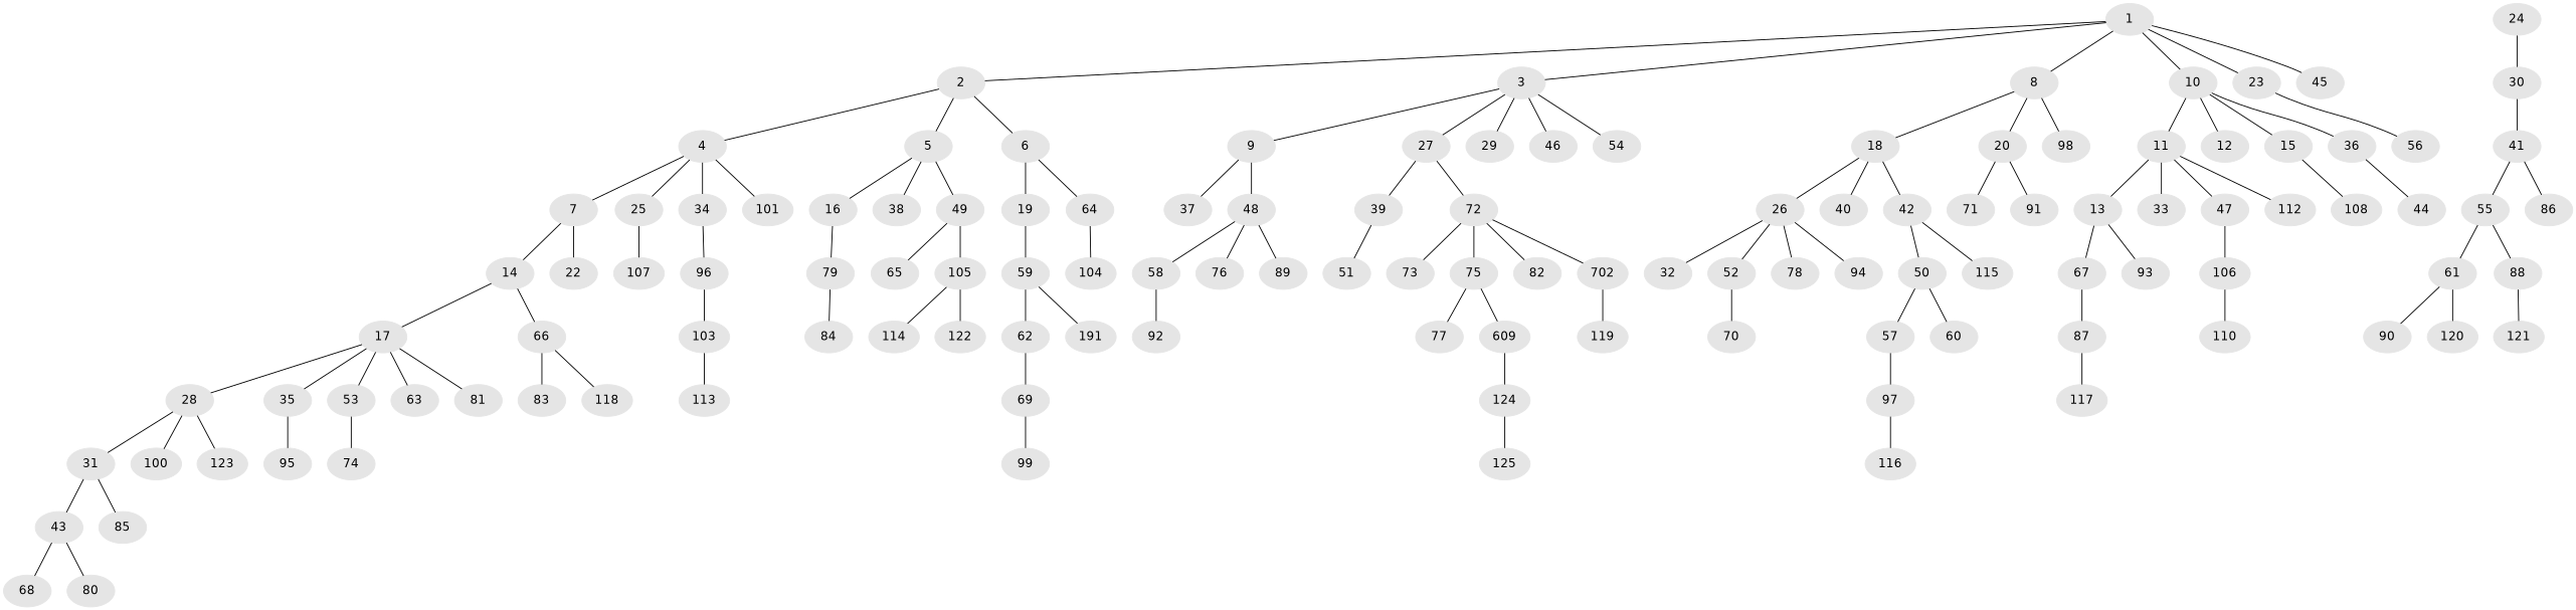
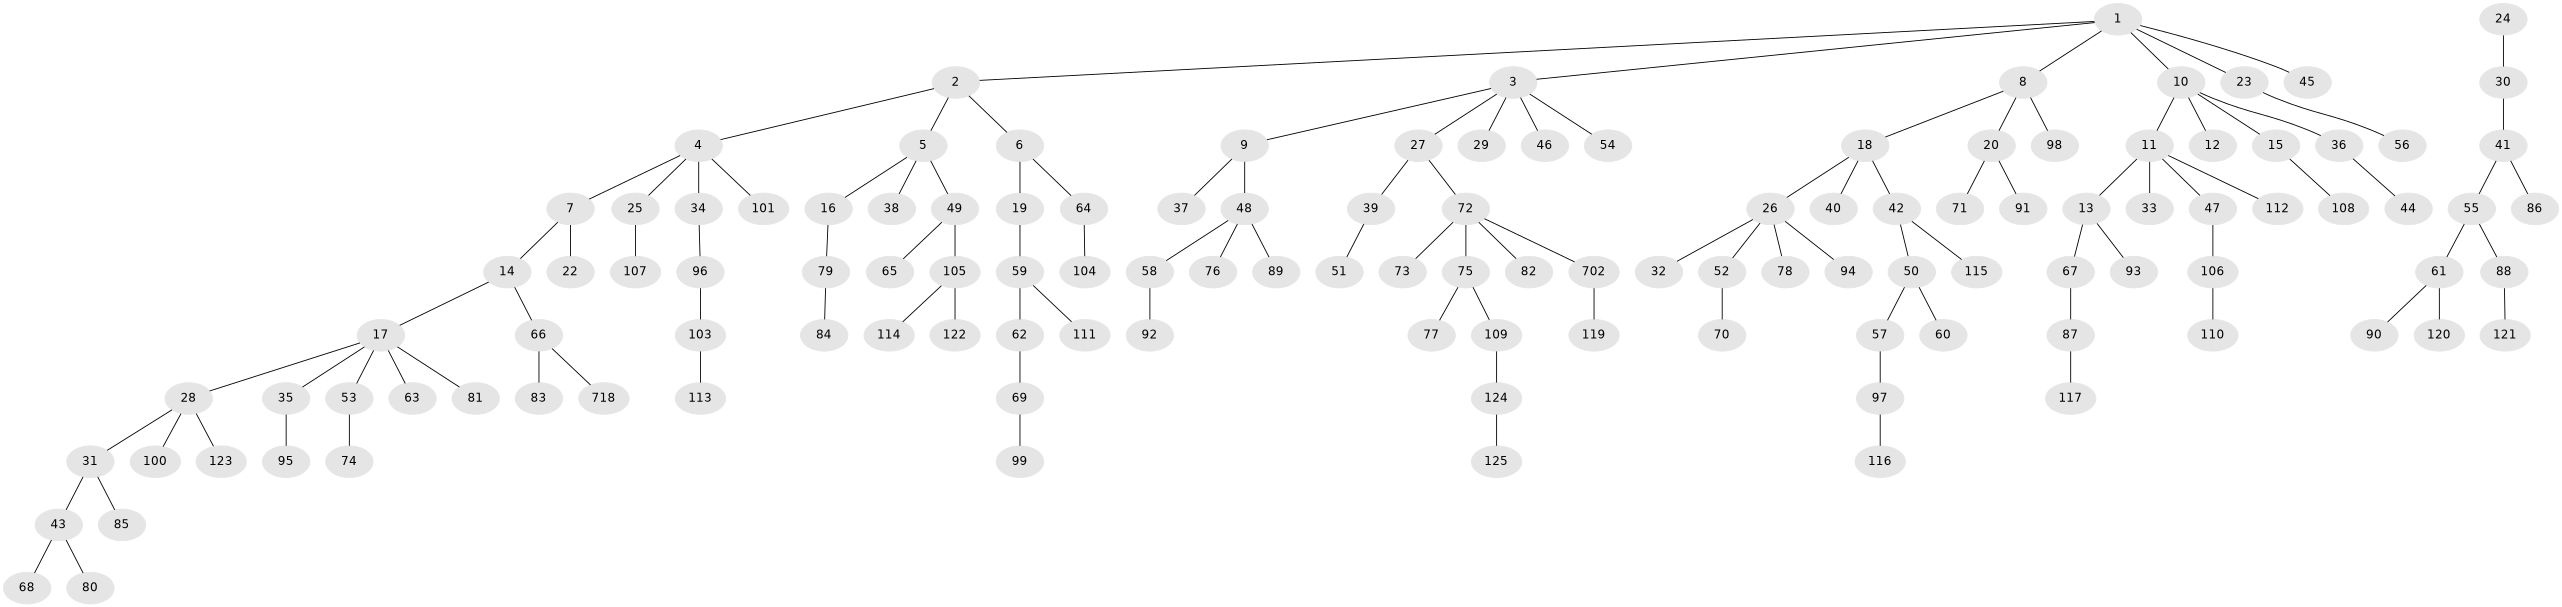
  graph {
    fontname="DejaVu Sans"
    node [color=gray90 fontname="DejaVu Sans" style=filled]
    edge [fontname="DejaVu Sans"]
    1
    2
    3
    8
    10
    23
    45
    4
    5
    6
    9
    27
    29
    46
    54
    18
    20
    98
    11
    12
    15
    36
    56
    7
    25
    34
    101
    16
    38
    49
    19
    64
    37
    48
    39
    72
    14
    22
    107
    96
    79
    65
    105
    59
    104
    17
    66
    26
    40
    42
    71
    91
    58
    76
    89
    13
    33
    47
    112
    108
    44
    67
    93
    106
    87
    28
    35
    53
    63
    81
    83
-   118
+   118 [label=718]
    84
    31
    100
    123
    95
    74
    32
    52
    78
    94
    50
    115
    62
-   111 [label=191]
+   111
    24
    30
    41
    70
    51
    73
    75
    82
    n95 [label=702]
    43
    85
    55
    86
    68
    80
    103
    61
    88
    57
    60
    110
    92
    114
    122
    97
    90
    120
    121
    116
    69
    99
    117
    77
-   109 [label=609]
+   109
    119
    124
    113
    125
    1 -- 2
    1 -- 3
    1 -- 8
    1 -- 10
    1 -- 23
    1 -- 45
    2 -- 4
    2 -- 5
    2 -- 6
    3 -- 9
    3 -- 27
    3 -- 29
    3 -- 46
    3 -- 54
    8 -- 18
    8 -- 20
    8 -- 98
    10 -- 11
    10 -- 12
    10 -- 15
    10 -- 36
    23 -- 56
    4 -- 7
    4 -- 25
    4 -- 34
    4 -- 101
    5 -- 16
    5 -- 38
    5 -- 49
    6 -- 19
    6 -- 64
    9 -- 37
    9 -- 48
    27 -- 39
    27 -- 72
    18 -- 26
    18 -- 40
    18 -- 42
    20 -- 71
    20 -- 91
    11 -- 13
    11 -- 33
    11 -- 47
    11 -- 112
    15 -- 108
    36 -- 44
    7 -- 14
    7 -- 22
    25 -- 107
    34 -- 96
    16 -- 79
    49 -- 65
    49 -- 105
    19 -- 59
    64 -- 104
    48 -- 58
    48 -- 76
    48 -- 89
    39 -- 51
    72 -- 73
    72 -- 75
    72 -- 82
    72 -- n95
    14 -- 17
    14 -- 66
    96 -- 103
    79 -- 84
    105 -- 114
    105 -- 122
    59 -- 62
    59 -- 111
    17 -- 28
    17 -- 35
    17 -- 53
    17 -- 63
    17 -- 81
    66 -- 83
    66 -- 118
    26 -- 32
    26 -- 52
    26 -- 78
    26 -- 94
    42 -- 50
    42 -- 115
    58 -- 92
    13 -- 67
    13 -- 93
    47 -- 106
    67 -- 87
    106 -- 110
    87 -- 117
    28 -- 31
    28 -- 100
    28 -- 123
    35 -- 95
    53 -- 74
    31 -- 43
    31 -- 85
    52 -- 70
    50 -- 57
    50 -- 60
    62 -- 69
    24 -- 30
    30 -- 41
    41 -- 55
    41 -- 86
    75 -- 77
    75 -- 109
    n95 -- 119
    43 -- 68
    43 -- 80
    55 -- 61
    55 -- 88
    103 -- 113
    61 -- 90
    61 -- 120
    88 -- 121
    57 -- 97
    97 -- 116
    69 -- 99
    109 -- 124
    124 -- 125
  }
